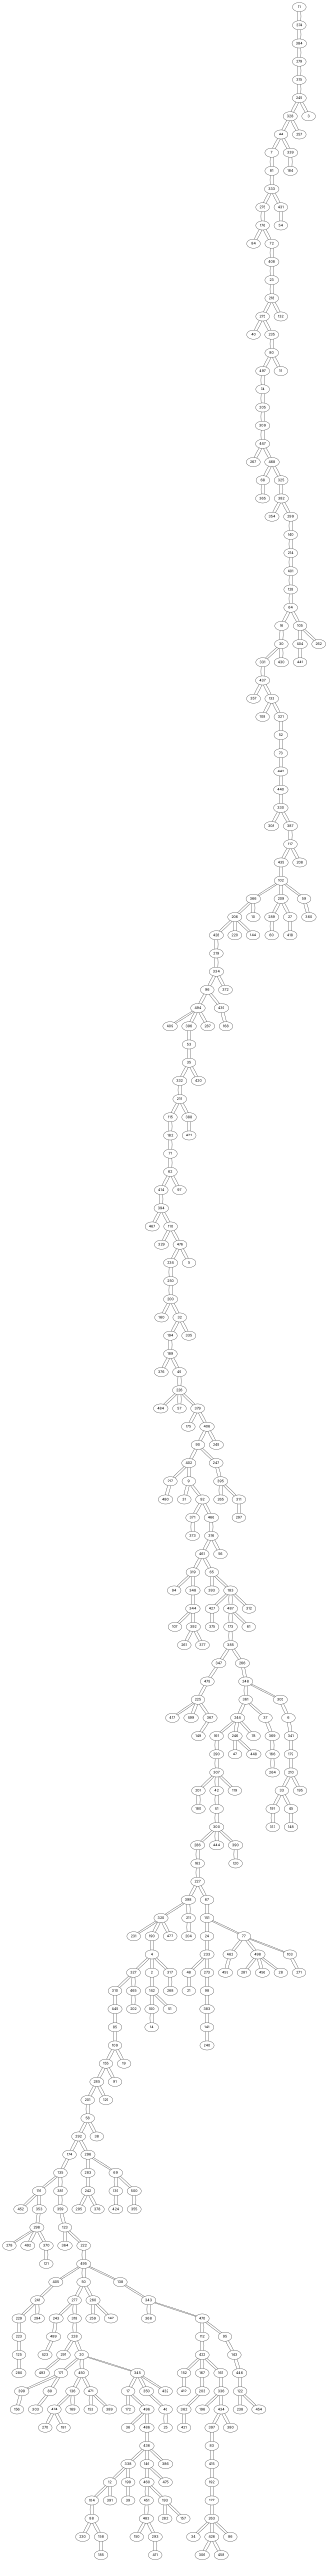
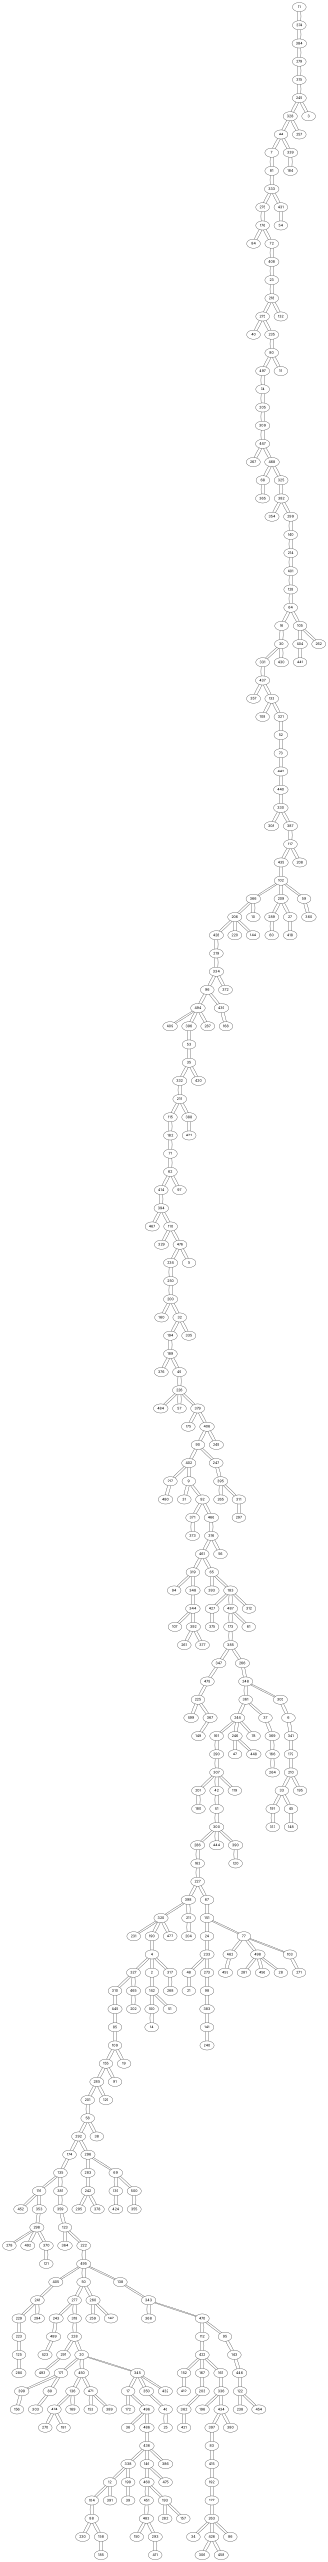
  graph {
    fontname=Inter
    node [fontname=Inter]
    edge [fontname=Inter]
    11
    374
    384
    279
    315
    245
    328
    3
    44
    257
    7
    339
    81
    184
    333
    276
    431
    176
    54
    84
    72
    408
    23
    218
    275
    132
    40
    235
    80
    497
    15
    74
    205
    309
    447
    267
    468
    68
    325
    365
    382
    354
    299
    140
    214
    401
    128
    64
    16
    105
    30
    404
    262
    331
    430
    437
    357
    133
    108
    321
    52
    73
    442
    440
    330
    308
    387
    117
    435
    208
    102
    366
    209
    59
    206
    10
    289
    27
    360
    428
    220
    144
    219
    334
    96
    372
    494
    439
    409
    396
    287
    168
    53
    35
    332
    420
    215
    115
    388
    182
    472
    71
    62
    414
    97
    394
    467
    110
    329
    476
    234
    5
    250
    200
    160
    32
    194
    335
    189
    376
    49
    226
    484
    57
    379
    175
    406
    90
    249
    402
    247
    217
    9
    395
    480
    31
    92
    371
    466
    373
    316
    461
    56
    319
    65
    94
    348
    393
    183
    344
    107
    392
    261
    377
    427
    487
    312
    375
    173
    61
    385
    347
    266
    479
    248
    225
-   417
    499
    367
    149
    361
    305
    244
    37
    6
    165
    246
    78
    369
    290
    47
    448
    307
    207
    42
    119
    180
    41
    300
    286
    444
    390
    163
    120
    227
    398
    67
    320
    211
    151
    231
    190
    477
    204
    4
    327
    2
    317
    310
    465
    142
    268
    445
    202
    85
    109
    155
    19
    285
    91
    201
    129
    58
    292
    38
    174
    296
    135
    283
    69
    116
    381
    452
    353
    359
    298
    278
    492
    370
    121
    123
    364
    222
    495
    405
    50
    138
    241
    277
    260
    343
    229
    294
    223
    125
    280
    243
    318
    259
    147
    489
    228
    423
    291
    20
    493
    171
    450
    345
    399
    89
    136
    471
    17
    350
    432
    156
    303
    474
    169
    153
    389
    270
    181
    172
    496
    46
    36
    486
    436
    338
    146
    386
    12
    199
    460
    475
    104
    391
    39
    88
    230
    158
    185
    451
    193
    483
    282
    157
    150
    293
    411
    25
    368
    470
    112
    95
    422
    143
    152
    167
    161
    412
    203
    336
    362
    421
    196
    434
    397
    380
    83
    415
    192
    127
    263
    34
    426
    86
    306
    458
    446
    122
    238
    454
    242
    139
    500
    295
    378
    424
    355
    100
    51
    14
    24
    77
    233
    462
    498
    103
    48
    273
    21
    98
    383
    141
    240
    459
    281
    456
    28
    271
    166
    264
    341
    179
    210
    33
    195
    197
    45
    313
    148
    265
    311
    297
    60
    418
    441
    11 -- 374
    374 -- 11
    374 -- 384
    384 -- 374
    384 -- 279
    279 -- 384
    279 -- 315
    315 -- 279
    315 -- 245
    245 -- 315
    245 -- 328
    245 -- 3
    328 -- 245
    328 -- 44
    328 -- 257
    3 -- 245
    44 -- 328
    44 -- 7
    44 -- 339
    257 -- 328
    7 -- 44
    7 -- 81
    339 -- 44
    339 -- 184
    81 -- 7
    81 -- 333
    184 -- 339
    333 -- 81
    333 -- 276
    333 -- 431
    276 -- 333
    276 -- 176
    431 -- 333
    431 -- 54
    176 -- 276
    176 -- 84
    176 -- 72
    54 -- 431
    84 -- 176
    72 -- 176
    72 -- 408
    408 -- 72
    408 -- 23
    23 -- 408
    23 -- 218
    218 -- 23
    218 -- 275
    218 -- 132
    275 -- 218
    275 -- 40
    275 -- 235
    132 -- 218
    40 -- 275
    235 -- 275
    235 -- 80
    80 -- 235
    80 -- 497
    80 -- 15
    497 -- 80
    497 -- 74
    15 -- 80
    74 -- 497
    74 -- 205
    205 -- 74
    205 -- 309
    309 -- 205
    309 -- 447
    447 -- 309
    447 -- 267
    447 -- 468
    267 -- 447
    468 -- 447
    468 -- 68
    468 -- 325
    68 -- 468
    68 -- 365
    325 -- 468
    325 -- 382
    365 -- 68
    382 -- 325
    382 -- 354
    382 -- 299
    354 -- 382
    299 -- 382
    299 -- 140
    140 -- 299
    140 -- 214
    214 -- 140
    214 -- 401
    401 -- 214
    401 -- 128
    128 -- 401
    128 -- 64
    64 -- 128
    64 -- 16
    64 -- 105
    16 -- 64
    16 -- 30
    105 -- 64
    105 -- 404
    105 -- 262
    30 -- 16
    30 -- 331
    30 -- 430
    404 -- 105
    404 -- 441
    262 -- 105
    331 -- 30
    331 -- 437
    430 -- 30
    437 -- 331
    437 -- 357
    437 -- 133
    357 -- 437
    133 -- 437
    133 -- 108
    133 -- 321
    108 -- 133
    321 -- 133
    321 -- 52
    52 -- 321
    52 -- 73
    73 -- 52
    73 -- 442
    442 -- 73
    442 -- 440
    440 -- 442
    440 -- 330
    330 -- 440
    330 -- 308
    330 -- 387
    308 -- 330
    387 -- 330
    387 -- 117
    117 -- 387
    117 -- 435
    117 -- 208
    435 -- 117
    435 -- 102
    208 -- 117
    102 -- 435
    102 -- 366
    102 -- 209
    102 -- 59
    366 -- 102
    366 -- 206
    366 -- 10
    209 -- 102
    209 -- 289
    209 -- 27
    59 -- 102
    59 -- 360
    206 -- 366
    206 -- 428
    206 -- 220
    206 -- 144
    10 -- 366
    289 -- 209
    289 -- 60
    27 -- 209
    27 -- 418
    360 -- 59
    428 -- 206
    428 -- 219
    220 -- 206
    144 -- 206
    219 -- 428
    219 -- 334
    334 -- 219
    334 -- 96
    334 -- 372
    96 -- 334
    96 -- 494
    96 -- 439
    372 -- 334
    494 -- 96
    494 -- 409
    494 -- 396
    494 -- 287
    439 -- 96
    439 -- 168
    409 -- 494
    396 -- 494
    396 -- 53
    287 -- 494
    168 -- 439
    53 -- 396
    53 -- 35
    35 -- 53
    35 -- 332
    35 -- 420
    332 -- 35
    332 -- 215
    420 -- 35
    215 -- 332
    215 -- 115
    215 -- 388
    115 -- 215
    115 -- 182
    388 -- 215
    388 -- 472
    182 -- 115
    182 -- 71
    472 -- 388
    71 -- 182
    71 -- 62
    62 -- 71
    62 -- 414
    62 -- 97
    414 -- 62
    414 -- 394
    97 -- 62
    394 -- 414
    394 -- 467
    394 -- 110
    467 -- 394
    110 -- 394
    110 -- 329
    110 -- 476
    329 -- 110
    476 -- 110
    476 -- 234
    476 -- 5
    234 -- 476
    234 -- 250
    5 -- 476
    250 -- 234
    250 -- 200
    200 -- 250
    200 -- 160
    200 -- 32
    160 -- 200
    32 -- 200
    32 -- 194
    32 -- 335
    194 -- 32
    194 -- 189
    335 -- 32
    189 -- 194
    189 -- 376
    189 -- 49
    376 -- 189
    49 -- 189
    49 -- 226
    226 -- 49
    226 -- 484
    226 -- 57
    226 -- 379
    484 -- 226
    57 -- 226
    379 -- 226
    379 -- 175
    379 -- 406
    175 -- 379
    406 -- 379
    406 -- 90
    406 -- 249
    90 -- 406
    90 -- 402
    90 -- 247
    249 -- 406
    402 -- 90
    402 -- 217
    402 -- 9
    247 -- 90
    247 -- 395
    217 -- 402
    217 -- 480
    9 -- 402
    9 -- 31
    9 -- 92
    395 -- 247
    395 -- 265
    395 -- 311
    480 -- 217
    31 -- 9
    92 -- 9
    92 -- 371
    92 -- 466
    371 -- 92
    371 -- 373
    466 -- 92
    466 -- 316
    373 -- 371
    316 -- 466
    316 -- 461
    316 -- 56
    461 -- 316
    461 -- 319
    461 -- 65
    56 -- 316
    319 -- 461
    319 -- 94
    319 -- 348
    65 -- 461
    65 -- 393
    65 -- 183
    94 -- 319
    348 -- 319
    348 -- 344
    393 -- 65
    183 -- 65
    183 -- 427
    183 -- 487
    183 -- 312
    344 -- 348
    344 -- 107
    344 -- 392
    107 -- 344
    392 -- 344
    392 -- 261
    392 -- 377
    261 -- 392
    377 -- 392
    427 -- 183
    427 -- 375
    487 -- 183
    487 -- 173
    487 -- 61
    312 -- 183
    375 -- 427
    173 -- 487
    173 -- 385
    61 -- 487
    385 -- 173
    385 -- 347
    385 -- 266
    347 -- 385
    347 -- 479
    266 -- 385
    266 -- 248
    479 -- 347
    479 -- 225
    248 -- 266
    248 -- 361
    248 -- 305
    225 -- 479
-   225 -- 417
    225 -- 499
    225 -- 367
-   417 -- 225
    499 -- 225
    367 -- 225
    367 -- 149
    149 -- 367
    361 -- 248
    361 -- 244
    361 -- 37
    305 -- 248
    305 -- 6
    244 -- 361
    244 -- 165
    244 -- 246
    244 -- 78
    37 -- 361
    37 -- 369
    6 -- 305
    6 -- 341
    165 -- 244
    165 -- 290
    246 -- 244
    246 -- 47
    246 -- 448
    78 -- 244
    369 -- 37
    369 -- 166
    290 -- 165
    290 -- 307
    47 -- 246
    448 -- 246
    307 -- 290
    307 -- 207
    307 -- 42
    307 -- 119
    207 -- 307
    207 -- 180
    42 -- 307
    42 -- 41
    119 -- 307
    180 -- 207
    41 -- 42
    41 -- 300
    300 -- 41
    300 -- 286
    300 -- 444
    300 -- 390
    286 -- 300
    286 -- 163
    444 -- 300
    390 -- 300
    390 -- 120
    163 -- 286
    163 -- 227
    120 -- 390
    227 -- 163
    227 -- 398
    227 -- 67
    398 -- 227
    398 -- 320
    398 -- 211
    67 -- 227
    67 -- 151
    320 -- 398
    320 -- 231
    320 -- 190
    320 -- 477
    211 -- 398
    211 -- 204
    151 -- 67
    151 -- 24
    151 -- 77
    231 -- 320
    190 -- 320
    190 -- 4
    477 -- 320
    204 -- 211
    4 -- 190
    4 -- 327
    4 -- 2
    4 -- 317
    327 -- 4
    327 -- 310
    327 -- 465
    2 -- 4
    2 -- 142
    317 -- 4
    317 -- 268
    310 -- 327
    310 -- 445
    465 -- 327
    465 -- 202
    142 -- 2
    142 -- 100
    142 -- 51
    268 -- 317
    445 -- 310
    445 -- 85
    202 -- 465
    85 -- 445
    85 -- 109
    109 -- 85
    109 -- 155
    109 -- 19
    155 -- 109
    155 -- 285
    155 -- 91
    19 -- 109
    285 -- 155
    285 -- 201
    285 -- 129
    91 -- 155
    201 -- 285
    201 -- 58
    129 -- 285
    58 -- 201
    58 -- 292
    58 -- 38
    292 -- 58
    292 -- 174
    292 -- 296
    38 -- 58
    174 -- 292
    174 -- 135
    296 -- 292
    296 -- 283
    296 -- 69
    135 -- 174
    135 -- 116
    135 -- 381
    283 -- 296
    283 -- 242
    69 -- 296
    69 -- 139
    69 -- 500
    116 -- 135
    116 -- 452
    116 -- 353
    381 -- 135
    381 -- 359
    452 -- 116
    353 -- 116
    353 -- 298
    359 -- 381
    359 -- 123
    298 -- 353
    298 -- 278
    298 -- 492
    298 -- 370
    278 -- 298
    492 -- 298
    370 -- 298
    370 -- 121
    121 -- 370
    123 -- 359
    123 -- 364
    123 -- 222
    364 -- 123
    222 -- 123
    222 -- 495
    495 -- 222
    495 -- 405
    495 -- 50
    495 -- 138
    405 -- 495
    405 -- 241
    50 -- 495
    50 -- 277
    50 -- 260
    138 -- 495
    138 -- 343
    241 -- 405
    241 -- 229
    241 -- 294
    277 -- 50
    277 -- 243
    277 -- 318
    260 -- 50
    260 -- 259
    260 -- 147
    343 -- 138
    343 -- 368
    343 -- 470
    229 -- 241
    229 -- 223
    294 -- 241
    223 -- 229
    223 -- 125
    125 -- 223
    125 -- 280
    280 -- 125
    243 -- 277
    243 -- 489
    318 -- 277
    318 -- 228
    259 -- 260
    147 -- 260
    489 -- 243
    489 -- 423
    228 -- 318
    228 -- 291
    228 -- 20
    423 -- 489
    291 -- 228
    291 -- 493
    20 -- 228
    20 -- 171
    20 -- 450
    20 -- 345
    493 -- 291
    171 -- 20
    171 -- 399
    171 -- 89
    450 -- 20
    450 -- 136
    450 -- 471
    345 -- 20
    345 -- 17
    345 -- 350
    345 -- 432
    399 -- 171
    399 -- 156
    89 -- 171
    89 -- 303
    136 -- 450
    136 -- 474
    136 -- 169
    471 -- 450
    471 -- 153
    471 -- 389
    17 -- 345
    17 -- 172
    17 -- 496
    350 -- 345
    350 -- 46
    432 -- 345
    156 -- 399
    303 -- 89
    474 -- 136
    474 -- 270
    474 -- 181
    169 -- 136
    153 -- 471
    389 -- 471
    270 -- 474
    181 -- 474
    172 -- 17
    496 -- 17
    496 -- 36
    496 -- 486
    46 -- 350
    46 -- 25
    36 -- 496
    486 -- 496
    486 -- 436
    436 -- 486
    436 -- 338
    436 -- 146
    436 -- 386
    338 -- 436
    338 -- 12
    338 -- 199
    146 -- 436
    146 -- 460
    146 -- 475
    386 -- 436
    12 -- 338
    12 -- 104
    12 -- 391
    199 -- 338
    199 -- 39
    460 -- 146
    460 -- 451
    460 -- 193
    475 -- 146
    104 -- 12
    104 -- 88
    391 -- 12
    39 -- 199
    88 -- 104
    88 -- 230
    88 -- 158
    230 -- 88
    158 -- 88
    158 -- 185
    185 -- 158
    451 -- 460
    451 -- 483
    193 -- 460
    193 -- 282
    193 -- 157
    483 -- 451
    483 -- 150
    483 -- 293
    282 -- 193
    157 -- 193
    150 -- 483
    293 -- 483
    293 -- 411
    411 -- 293
    25 -- 46
    368 -- 343
    470 -- 343
    470 -- 112
    470 -- 95
    112 -- 470
    112 -- 422
    95 -- 470
    95 -- 143
    422 -- 112
    422 -- 152
    422 -- 167
    422 -- 161
    143 -- 95
    143 -- 446
    152 -- 422
    152 -- 412
    167 -- 422
    167 -- 203
    161 -- 422
    161 -- 336
    412 -- 152
    203 -- 167
    203 -- 362
    336 -- 161
    336 -- 196
    336 -- 434
    362 -- 203
    362 -- 421
    421 -- 362
    196 -- 336
    434 -- 336
    434 -- 397
    434 -- 380
    397 -- 434
    397 -- 83
    380 -- 434
    83 -- 397
    83 -- 415
    415 -- 83
    415 -- 192
    192 -- 415
    192 -- 127
    127 -- 192
    127 -- 263
    263 -- 127
    263 -- 34
    263 -- 426
    263 -- 86
    34 -- 263
    426 -- 263
    426 -- 306
    426 -- 458
    86 -- 263
    306 -- 426
    458 -- 426
    446 -- 143
    446 -- 122
    122 -- 446
    122 -- 238
    122 -- 454
    238 -- 122
    454 -- 122
    242 -- 283
    242 -- 295
    242 -- 378
    139 -- 69
    139 -- 424
    500 -- 69
    500 -- 355
    295 -- 242
    378 -- 242
    424 -- 139
    355 -- 500
    100 -- 142
    100 -- 14
    51 -- 142
    14 -- 100
    24 -- 151
    24 -- 233
    77 -- 151
    77 -- 462
    77 -- 498
    77 -- 103
    233 -- 24
    233 -- 48
    233 -- 273
    462 -- 77
    462 -- 459
    498 -- 77
    498 -- 281
    498 -- 456
    498 -- 28
    103 -- 77
    103 -- 271
    48 -- 233
    48 -- 21
    273 -- 233
    273 -- 98
    21 -- 48
    98 -- 273
    98 -- 383
    383 -- 98
    383 -- 141
    141 -- 383
    141 -- 240
    240 -- 141
    459 -- 462
    281 -- 498
    456 -- 498
    28 -- 498
    271 -- 103
    166 -- 369
    166 -- 264
    264 -- 166
    341 -- 6
    341 -- 179
    179 -- 341
    179 -- 210
    210 -- 179
    210 -- 33
    210 -- 195
    33 -- 210
    33 -- 197
    33 -- 45
    195 -- 210
    197 -- 33
    197 -- 313
    45 -- 33
    45 -- 148
    313 -- 197
    148 -- 45
    265 -- 395
    311 -- 395
    311 -- 297
    297 -- 311
    60 -- 289
    418 -- 27
    441 -- 404
  }
